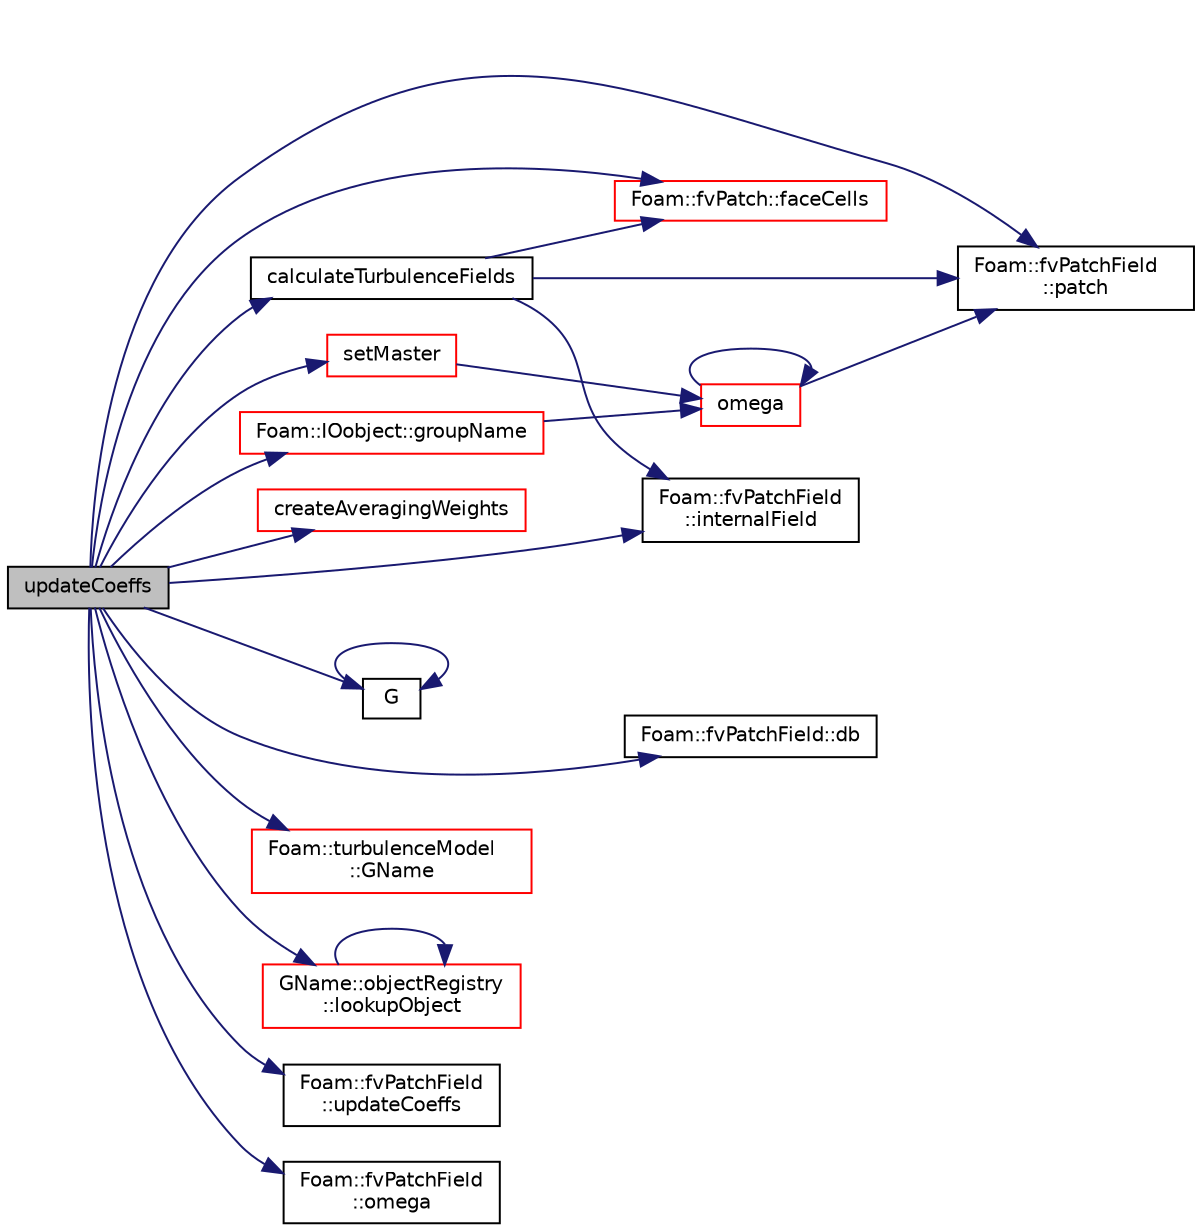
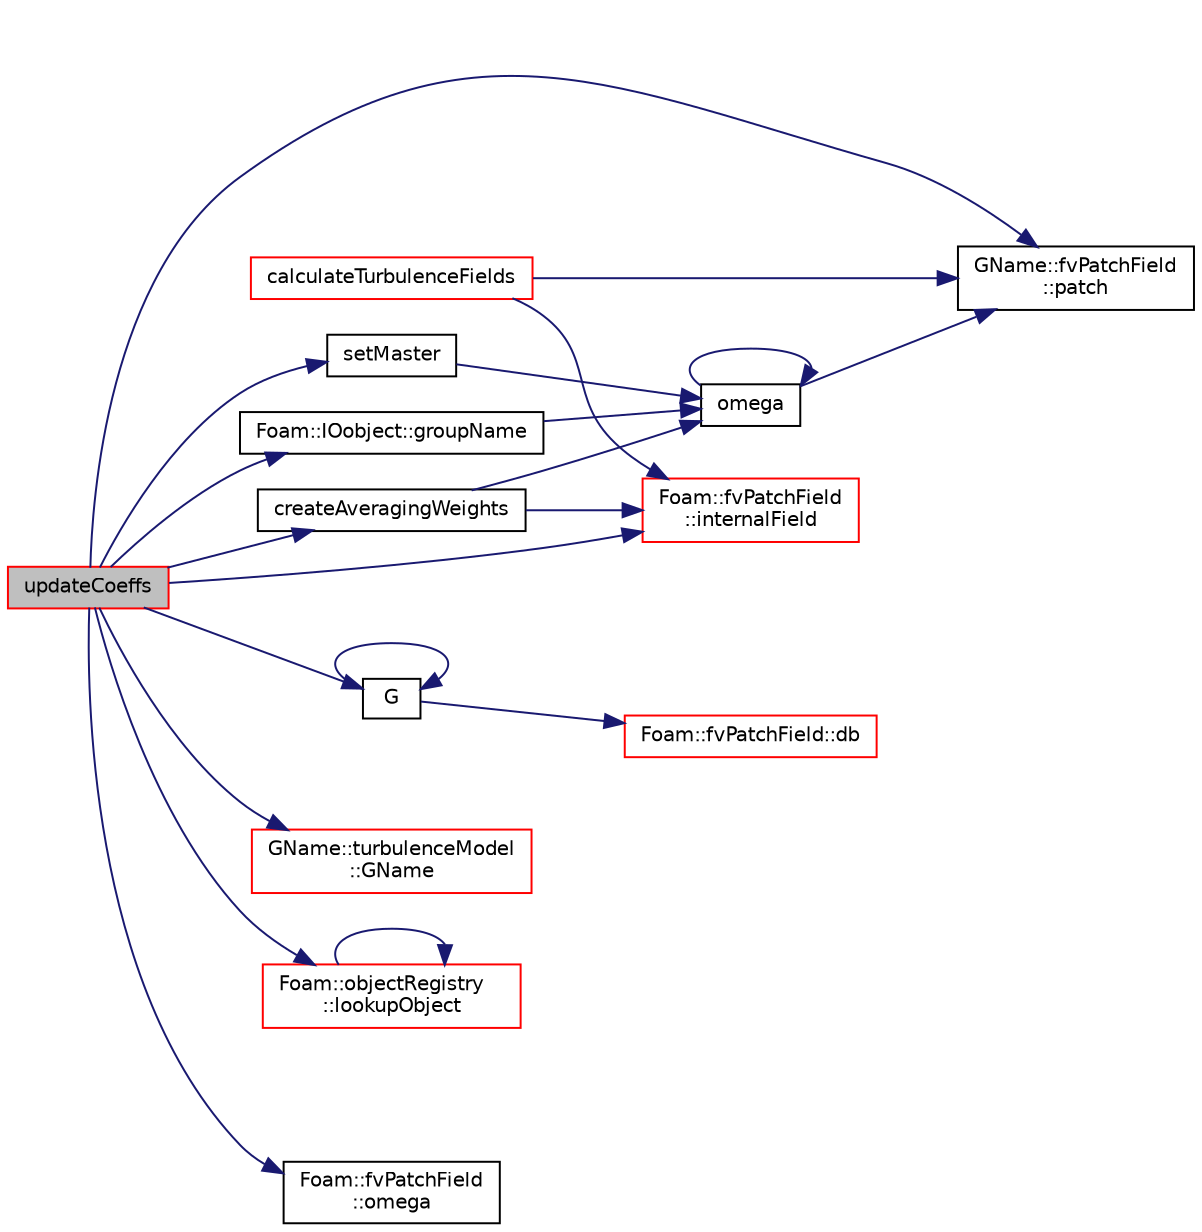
  digraph {
    rankdir=LR
    node [color=black fontname=Helvetica fontsize=10 shape=record]
    edge [color=midnightblue fontname=Helvetica fontsize=10 labelfontname=Helvetica labelfontsize=10 style=solid]
-   n1 [fillcolor=grey75 fontcolor=black height=0.2 label=updateCoeffs style=filled width=0.4]
-   n2 [height=0.2 label=calculateTurbulenceFields width=0.4]
-   n3 [color=red height=0.2 label="Foam::fvPatch::faceCells" width=0.4]
-   n4 [height=0.2 label="Foam::fvPatchField\l::patch" width=0.4]
-   n5 [color=red height=0.2 label=createAveragingWeights width=0.4]
-   n6 [height=0.2 label="Foam::fvPatchField\l::internalField" width=0.4]
-   n7 [height=0.2 label="Foam::fvPatchField::db" width=0.4]
+   n1 [color=red fillcolor=grey75 fontcolor=black height=0.2 label=updateCoeffs style=filled width=0.4]
+   n2 [color=red height=0.2 label=calculateTurbulenceFields width=0.4]
+   n4 [height=0.2 label="GName::fvPatchField\l::patch" width=0.4]
+   n5 [height=0.2 label=createAveragingWeights width=0.4]
+   n6 [color=red height=0.2 label="Foam::fvPatchField\l::internalField" width=0.4]
+   n7 [color=red height=0.2 label="Foam::fvPatchField::db" width=0.4]
    n8 [height=0.2 label=G width=0.4]
-   n9 [color=red height=0.2 label="Foam::turbulenceModel\l::GName" width=0.4]
-   n10 [color=red height=0.2 label="Foam::IOobject::groupName" width=0.4]
-   n11 [color=red height=0.2 label="GName::objectRegistry\l::lookupObject" width=0.4]
-   n12 [color=red height=0.2 label=setMaster width=0.4]
-   n13 [height=0.2 label="Foam::fvPatchField\l::updateCoeffs" width=0.4]
+   n9 [color=red height=0.2 label="GName::turbulenceModel\l::GName" width=0.4]
+   n10 [height=0.2 label="Foam::IOobject::groupName" width=0.4]
+   n11 [color=red height=0.2 label="Foam::objectRegistry\l::lookupObject" width=0.4]
+   n12 [height=0.2 label=setMaster width=0.4]
    n14 [height=0.2 label="Foam::fvPatchField\l::omega" width=0.4]
-   n15 [color=red height=0.2 label=omega width=0.4]
-   n1 -> n2
-   n1 -> n3
+   n15 [height=0.2 label=omega width=0.4]
    n1 -> n4
    n1 -> n5
    n1 -> n6
-   n1 -> n7
+   n8 -> n7
    n1 -> n8
    n1 -> n9
    n1 -> n10
    n1 -> n11
    n1 -> n12
-   n1 -> n13
    n1 -> n14
-   n2 -> n3
    n2 -> n4
    n2 -> n6
+   n5 -> n6
+   n5 -> n15
    n8 -> n8
    n10 -> n15
    n11 -> n11
    n12 -> n15
    n15 -> n4
    n15 -> n15
  }
